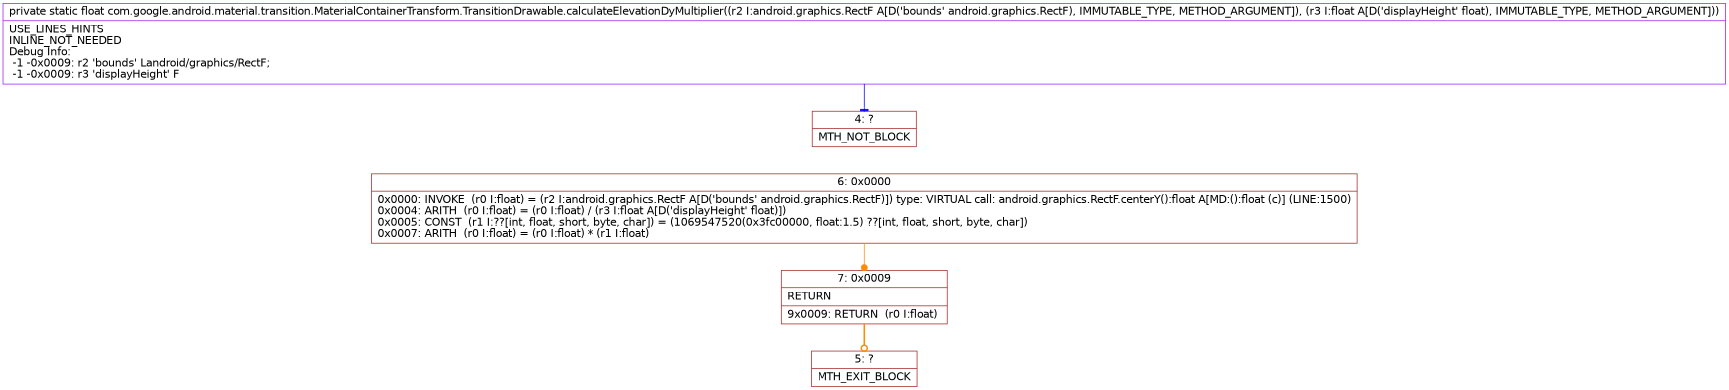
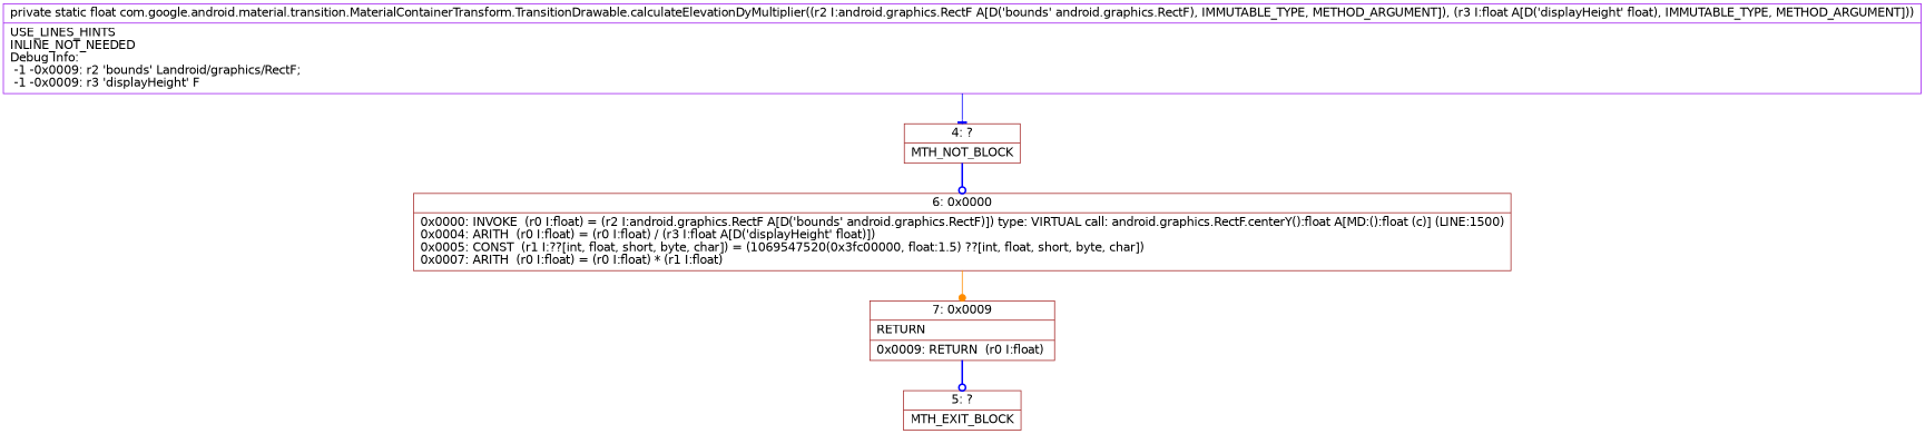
  digraph {
    fontname="DejaVu Sans"
    node [color=brown fontname="DejaVu Sans" shape=record]
    edge [arrowhead=odot color=blue fontname="DejaVu Sans" style=bold]
    n1 [label="{4\:\ ?|MTH_NOT_BLOCK\l}"]
    n2 [label="{6\:\ 0x0000|0x0000: INVOKE  (r0 I:float) = (r2 I:android.graphics.RectF A[D('bounds' android.graphics.RectF)]) type: VIRTUAL call: android.graphics.RectF.centerY():float A[MD:():float (c)] (LINE:1500)\l0x0004: ARITH  (r0 I:float) = (r0 I:float) \/ (r3 I:float A[D('displayHeight' float)]) \l0x0005: CONST  (r1 I:??[int, float, short, byte, char]) = (1069547520(0x3fc00000, float:1.5) ??[int, float, short, byte, char]) \l0x0007: ARITH  (r0 I:float) = (r0 I:float) * (r1 I:float) \l}"]
-   n3 [label="{7\:\ 0x0009|RETURN\l|9x0009: RETURN  (r0 I:float) \l}"]
+   n3 [label="{7\:\ 0x0009|RETURN\l|0x0009: RETURN  (r0 I:float) \l}"]
    n4 [label="{5\:\ ?|MTH_EXIT_BLOCK\l}"]
    n5 [color=purple label="{private static float com.google.android.material.transition.MaterialContainerTransform.TransitionDrawable.calculateElevationDyMultiplier((r2 I:android.graphics.RectF A[D('bounds' android.graphics.RectF), IMMUTABLE_TYPE, METHOD_ARGUMENT]), (r3 I:float A[D('displayHeight' float), IMMUTABLE_TYPE, METHOD_ARGUMENT]))  | USE_LINES_HINTS\lINLINE_NOT_NEEDED\lDebug Info:\l  \-1 \-0x0009: r2 'bounds' Landroid\/graphics\/RectF;\l  \-1 \-0x0009: r3 'displayHeight' F\l}"]
+   n1 -> n2
    n2 -> n3 [arrowhead=dot color=darkorange style=solid]
-   n3 -> n4 [color=darkorange]
+   n3 -> n4
    n5 -> n1 [arrowhead=tee style=solid]
  }
